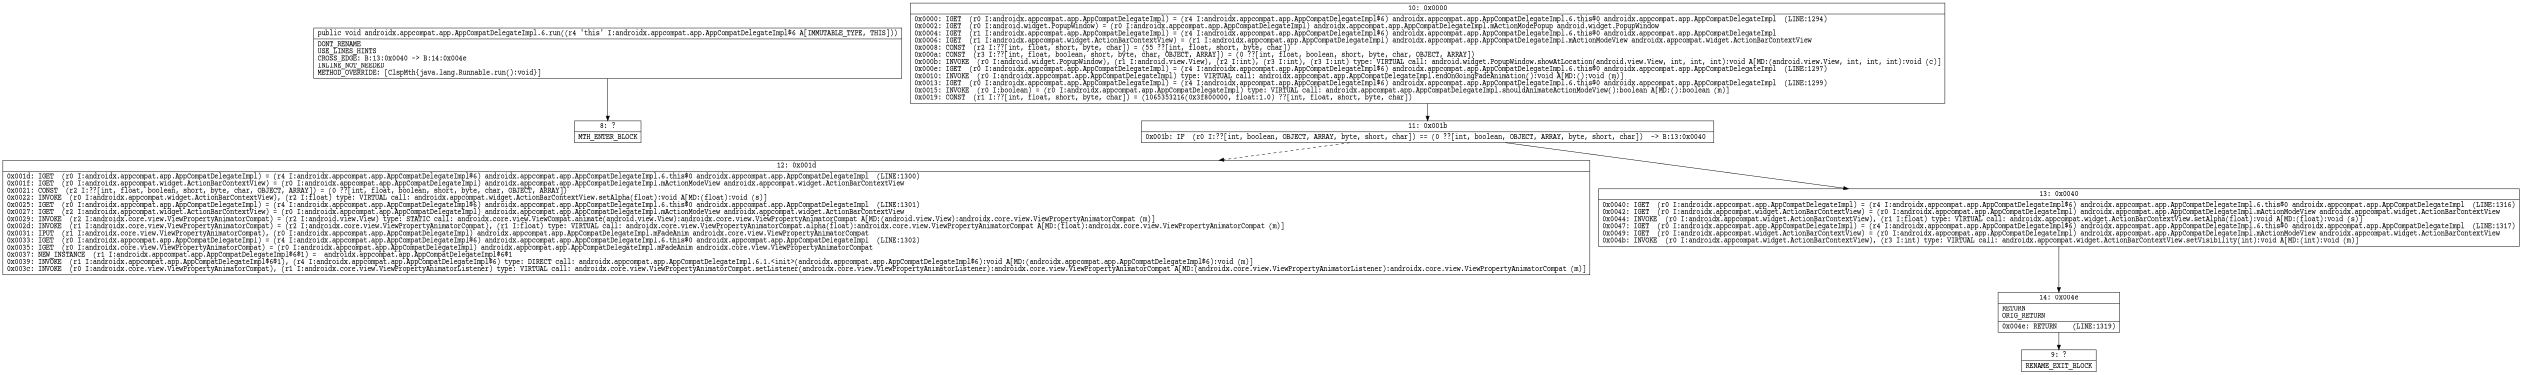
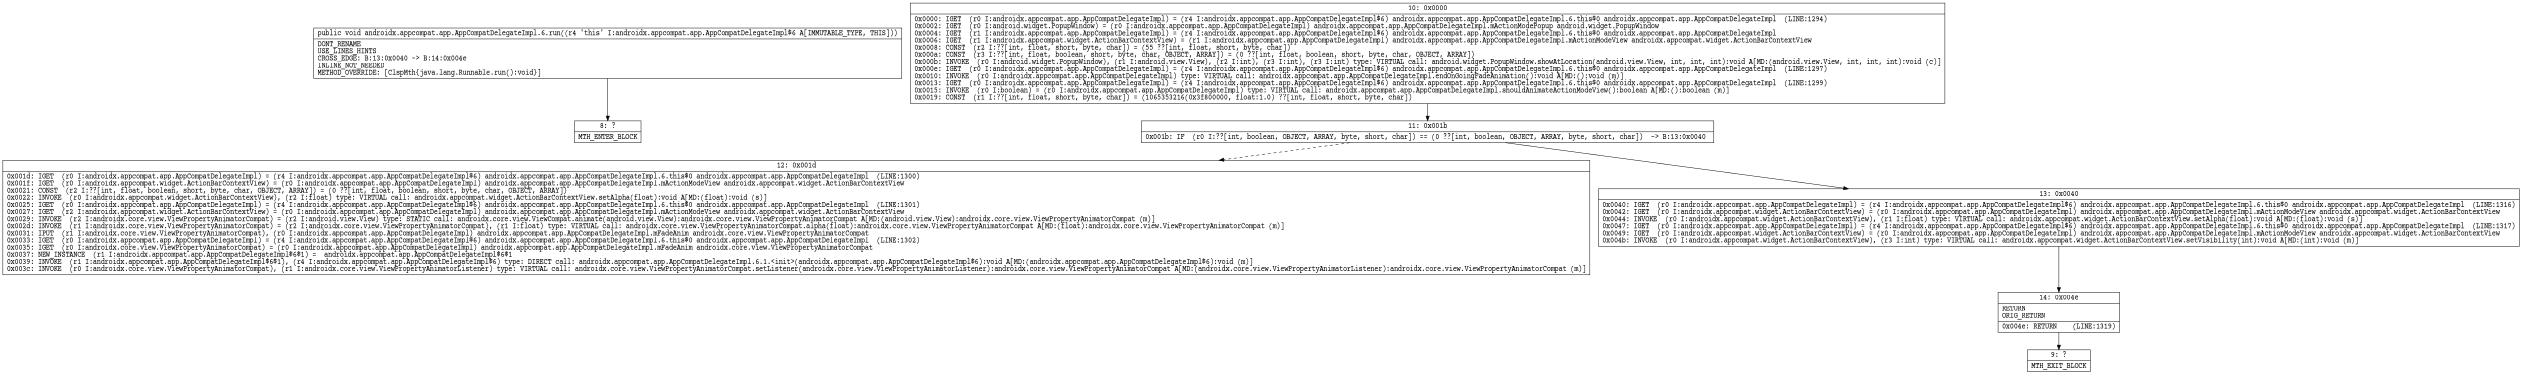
  digraph {
    fontname="Courier Prime"
    node [fontname="Courier Prime" shape=record]
    edge [fontname="Courier Prime"]
    n1 [label="{8\:\ ?|MTH_ENTER_BLOCK\l}"]
    n2 [label="{10\:\ 0x0000|0x0000: IGET  (r0 I:androidx.appcompat.app.AppCompatDelegateImpl) = (r4 I:androidx.appcompat.app.AppCompatDelegateImpl$6) androidx.appcompat.app.AppCompatDelegateImpl.6.this$0 androidx.appcompat.app.AppCompatDelegateImpl  (LINE:1294)\l0x0002: IGET  (r0 I:android.widget.PopupWindow) = (r0 I:androidx.appcompat.app.AppCompatDelegateImpl) androidx.appcompat.app.AppCompatDelegateImpl.mActionModePopup android.widget.PopupWindow \l0x0004: IGET  (r1 I:androidx.appcompat.app.AppCompatDelegateImpl) = (r4 I:androidx.appcompat.app.AppCompatDelegateImpl$6) androidx.appcompat.app.AppCompatDelegateImpl.6.this$0 androidx.appcompat.app.AppCompatDelegateImpl \l0x0006: IGET  (r1 I:androidx.appcompat.widget.ActionBarContextView) = (r1 I:androidx.appcompat.app.AppCompatDelegateImpl) androidx.appcompat.app.AppCompatDelegateImpl.mActionModeView androidx.appcompat.widget.ActionBarContextView \l0x0008: CONST  (r2 I:??[int, float, short, byte, char]) = (55 ??[int, float, short, byte, char]) \l0x000a: CONST  (r3 I:??[int, float, boolean, short, byte, char, OBJECT, ARRAY]) = (0 ??[int, float, boolean, short, byte, char, OBJECT, ARRAY]) \l0x000b: INVOKE  (r0 I:android.widget.PopupWindow), (r1 I:android.view.View), (r2 I:int), (r3 I:int), (r3 I:int) type: VIRTUAL call: android.widget.PopupWindow.showAtLocation(android.view.View, int, int, int):void A[MD:(android.view.View, int, int, int):void (c)]\l0x000e: IGET  (r0 I:androidx.appcompat.app.AppCompatDelegateImpl) = (r4 I:androidx.appcompat.app.AppCompatDelegateImpl$6) androidx.appcompat.app.AppCompatDelegateImpl.6.this$0 androidx.appcompat.app.AppCompatDelegateImpl  (LINE:1297)\l0x0010: INVOKE  (r0 I:androidx.appcompat.app.AppCompatDelegateImpl) type: VIRTUAL call: androidx.appcompat.app.AppCompatDelegateImpl.endOnGoingFadeAnimation():void A[MD:():void (m)]\l0x0013: IGET  (r0 I:androidx.appcompat.app.AppCompatDelegateImpl) = (r4 I:androidx.appcompat.app.AppCompatDelegateImpl$6) androidx.appcompat.app.AppCompatDelegateImpl.6.this$0 androidx.appcompat.app.AppCompatDelegateImpl  (LINE:1299)\l0x0015: INVOKE  (r0 I:boolean) = (r0 I:androidx.appcompat.app.AppCompatDelegateImpl) type: VIRTUAL call: androidx.appcompat.app.AppCompatDelegateImpl.shouldAnimateActionModeView():boolean A[MD:():boolean (m)]\l0x0019: CONST  (r1 I:??[int, float, short, byte, char]) = (1065353216(0x3f800000, float:1.0) ??[int, float, short, byte, char]) \l}"]
    n3 [label="{11\:\ 0x001b|0x001b: IF  (r0 I:??[int, boolean, OBJECT, ARRAY, byte, short, char]) == (0 ??[int, boolean, OBJECT, ARRAY, byte, short, char])  \-\> B:13:0x0040 \l}"]
    n4 [label="{12\:\ 0x001d|0x001d: IGET  (r0 I:androidx.appcompat.app.AppCompatDelegateImpl) = (r4 I:androidx.appcompat.app.AppCompatDelegateImpl$6) androidx.appcompat.app.AppCompatDelegateImpl.6.this$0 androidx.appcompat.app.AppCompatDelegateImpl  (LINE:1300)\l0x001f: IGET  (r0 I:androidx.appcompat.widget.ActionBarContextView) = (r0 I:androidx.appcompat.app.AppCompatDelegateImpl) androidx.appcompat.app.AppCompatDelegateImpl.mActionModeView androidx.appcompat.widget.ActionBarContextView \l0x0021: CONST  (r2 I:??[int, float, boolean, short, byte, char, OBJECT, ARRAY]) = (0 ??[int, float, boolean, short, byte, char, OBJECT, ARRAY]) \l0x0022: INVOKE  (r0 I:androidx.appcompat.widget.ActionBarContextView), (r2 I:float) type: VIRTUAL call: androidx.appcompat.widget.ActionBarContextView.setAlpha(float):void A[MD:(float):void (s)]\l0x0025: IGET  (r0 I:androidx.appcompat.app.AppCompatDelegateImpl) = (r4 I:androidx.appcompat.app.AppCompatDelegateImpl$6) androidx.appcompat.app.AppCompatDelegateImpl.6.this$0 androidx.appcompat.app.AppCompatDelegateImpl  (LINE:1301)\l0x0027: IGET  (r2 I:androidx.appcompat.widget.ActionBarContextView) = (r0 I:androidx.appcompat.app.AppCompatDelegateImpl) androidx.appcompat.app.AppCompatDelegateImpl.mActionModeView androidx.appcompat.widget.ActionBarContextView \l0x0029: INVOKE  (r2 I:androidx.core.view.ViewPropertyAnimatorCompat) = (r2 I:android.view.View) type: STATIC call: androidx.core.view.ViewCompat.animate(android.view.View):androidx.core.view.ViewPropertyAnimatorCompat A[MD:(android.view.View):androidx.core.view.ViewPropertyAnimatorCompat (m)]\l0x002d: INVOKE  (r1 I:androidx.core.view.ViewPropertyAnimatorCompat) = (r2 I:androidx.core.view.ViewPropertyAnimatorCompat), (r1 I:float) type: VIRTUAL call: androidx.core.view.ViewPropertyAnimatorCompat.alpha(float):androidx.core.view.ViewPropertyAnimatorCompat A[MD:(float):androidx.core.view.ViewPropertyAnimatorCompat (m)]\l0x0031: IPUT  (r1 I:androidx.core.view.ViewPropertyAnimatorCompat), (r0 I:androidx.appcompat.app.AppCompatDelegateImpl) androidx.appcompat.app.AppCompatDelegateImpl.mFadeAnim androidx.core.view.ViewPropertyAnimatorCompat \l0x0033: IGET  (r0 I:androidx.appcompat.app.AppCompatDelegateImpl) = (r4 I:androidx.appcompat.app.AppCompatDelegateImpl$6) androidx.appcompat.app.AppCompatDelegateImpl.6.this$0 androidx.appcompat.app.AppCompatDelegateImpl  (LINE:1302)\l0x0035: IGET  (r0 I:androidx.core.view.ViewPropertyAnimatorCompat) = (r0 I:androidx.appcompat.app.AppCompatDelegateImpl) androidx.appcompat.app.AppCompatDelegateImpl.mFadeAnim androidx.core.view.ViewPropertyAnimatorCompat \l0x0037: NEW_INSTANCE  (r1 I:androidx.appcompat.app.AppCompatDelegateImpl$6$1) =  androidx.appcompat.app.AppCompatDelegateImpl$6$1 \l0x0039: INVOKE  (r1 I:androidx.appcompat.app.AppCompatDelegateImpl$6$1), (r4 I:androidx.appcompat.app.AppCompatDelegateImpl$6) type: DIRECT call: androidx.appcompat.app.AppCompatDelegateImpl.6.1.\<init\>(androidx.appcompat.app.AppCompatDelegateImpl$6):void A[MD:(androidx.appcompat.app.AppCompatDelegateImpl$6):void (m)]\l0x003c: INVOKE  (r0 I:androidx.core.view.ViewPropertyAnimatorCompat), (r1 I:androidx.core.view.ViewPropertyAnimatorListener) type: VIRTUAL call: androidx.core.view.ViewPropertyAnimatorCompat.setListener(androidx.core.view.ViewPropertyAnimatorListener):androidx.core.view.ViewPropertyAnimatorCompat A[MD:(androidx.core.view.ViewPropertyAnimatorListener):androidx.core.view.ViewPropertyAnimatorCompat (m)]\l}"]
    n5 [label="{13\:\ 0x0040|0x0040: IGET  (r0 I:androidx.appcompat.app.AppCompatDelegateImpl) = (r4 I:androidx.appcompat.app.AppCompatDelegateImpl$6) androidx.appcompat.app.AppCompatDelegateImpl.6.this$0 androidx.appcompat.app.AppCompatDelegateImpl  (LINE:1316)\l0x0042: IGET  (r0 I:androidx.appcompat.widget.ActionBarContextView) = (r0 I:androidx.appcompat.app.AppCompatDelegateImpl) androidx.appcompat.app.AppCompatDelegateImpl.mActionModeView androidx.appcompat.widget.ActionBarContextView \l0x0044: INVOKE  (r0 I:androidx.appcompat.widget.ActionBarContextView), (r1 I:float) type: VIRTUAL call: androidx.appcompat.widget.ActionBarContextView.setAlpha(float):void A[MD:(float):void (s)]\l0x0047: IGET  (r0 I:androidx.appcompat.app.AppCompatDelegateImpl) = (r4 I:androidx.appcompat.app.AppCompatDelegateImpl$6) androidx.appcompat.app.AppCompatDelegateImpl.6.this$0 androidx.appcompat.app.AppCompatDelegateImpl  (LINE:1317)\l0x0049: IGET  (r0 I:androidx.appcompat.widget.ActionBarContextView) = (r0 I:androidx.appcompat.app.AppCompatDelegateImpl) androidx.appcompat.app.AppCompatDelegateImpl.mActionModeView androidx.appcompat.widget.ActionBarContextView \l0x004b: INVOKE  (r0 I:androidx.appcompat.widget.ActionBarContextView), (r3 I:int) type: VIRTUAL call: androidx.appcompat.widget.ActionBarContextView.setVisibility(int):void A[MD:(int):void (m)]\l}"]
    n6 [label="{14\:\ 0x004e|RETURN\lORIG_RETURN\l|0x004e: RETURN    (LINE:1319)\l}"]
-   n7 [label="{9\:\ ?|RENAME_EXIT_BLOCK\l}"]
+   n7 [label="{9\:\ ?|MTH_EXIT_BLOCK\l}"]
    n8 [label="{public void androidx.appcompat.app.AppCompatDelegateImpl.6.run((r4 'this' I:androidx.appcompat.app.AppCompatDelegateImpl$6 A[IMMUTABLE_TYPE, THIS]))  | DONT_RENAME\lUSE_LINES_HINTS\lCROSS_EDGE: B:13:0x0040 \-\> B:14:0x004e\lINLINE_NOT_NEEDED\lMETHOD_OVERRIDE: [ClspMth\{java.lang.Runnable.run():void\}]\l}"]
    n2 -> n3
    n3 -> n4 [style=dashed]
    n3 -> n5
    n5 -> n6
    n6 -> n7
    n8 -> n1
  }
